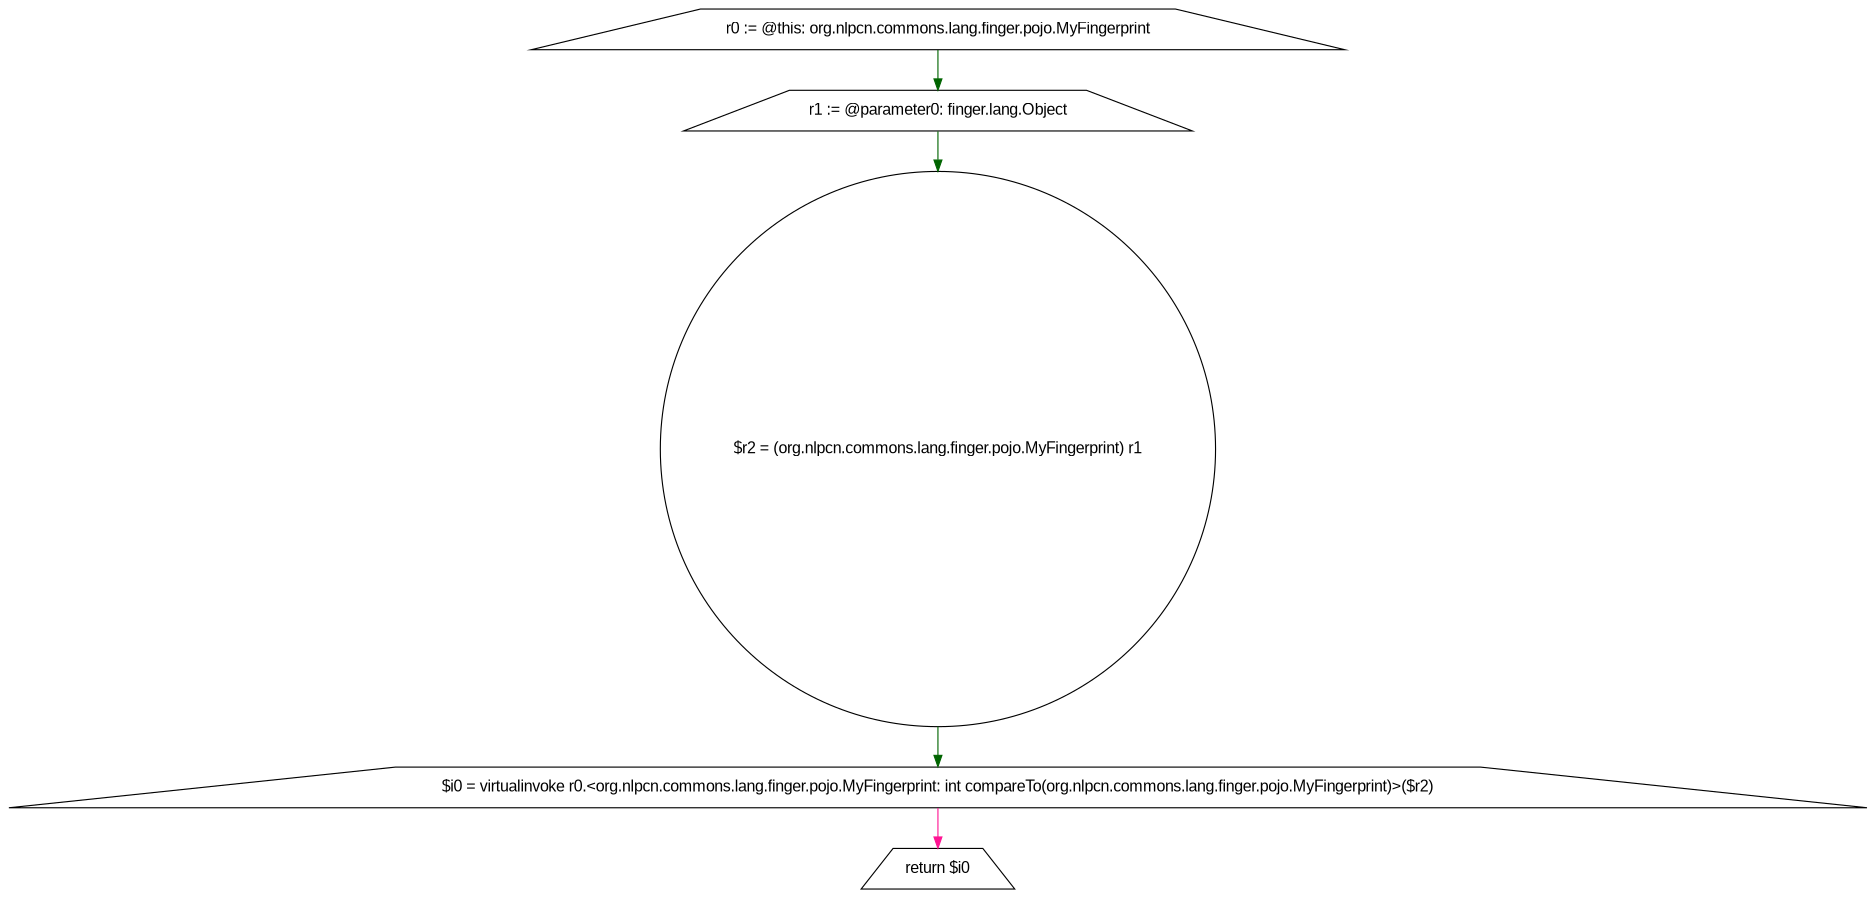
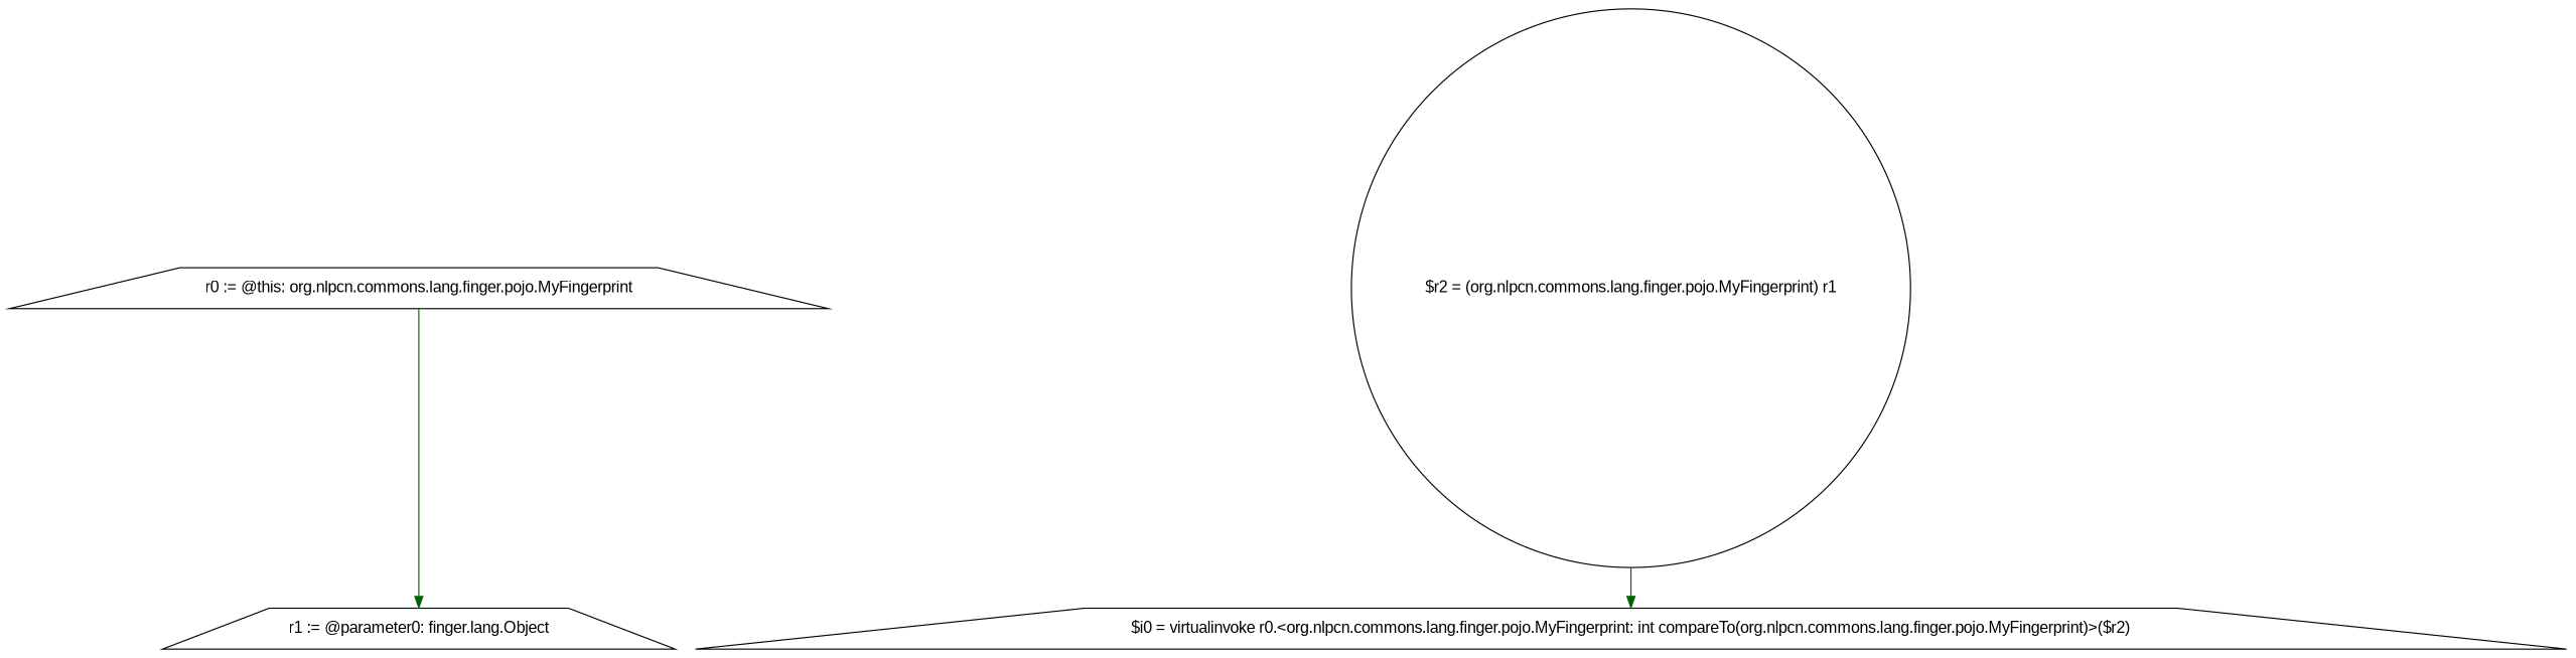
  digraph {
    fontname="Liberation Sans"
    node [fontname="Liberation Sans" shape=trapezium]
    edge [color=darkgreen fontname="Liberation Sans"]
    n1 [label="r1 := @parameter0: finger.lang.Object"]
    "r0 := @this: org.nlpcn.commons.lang.finger.pojo.MyFingerprint"
    "$r2 = (org.nlpcn.commons.lang.finger.pojo.MyFingerprint) r1" [shape=circle]
    "$i0 = virtualinvoke r0.<org.nlpcn.commons.lang.finger.pojo.MyFingerprint: int compareTo(org.nlpcn.commons.lang.finger.pojo.MyFingerprint)>($r2)"
-   "return $i0"
-   n1 -> "$r2 = (org.nlpcn.commons.lang.finger.pojo.MyFingerprint) r1"
    "r0 := @this: org.nlpcn.commons.lang.finger.pojo.MyFingerprint" -> n1
    "$r2 = (org.nlpcn.commons.lang.finger.pojo.MyFingerprint) r1" -> "$i0 = virtualinvoke r0.<org.nlpcn.commons.lang.finger.pojo.MyFingerprint: int compareTo(org.nlpcn.commons.lang.finger.pojo.MyFingerprint)>($r2)"
-   "$i0 = virtualinvoke r0.<org.nlpcn.commons.lang.finger.pojo.MyFingerprint: int compareTo(org.nlpcn.commons.lang.finger.pojo.MyFingerprint)>($r2)" -> "return $i0" [color=deeppink]
  }
